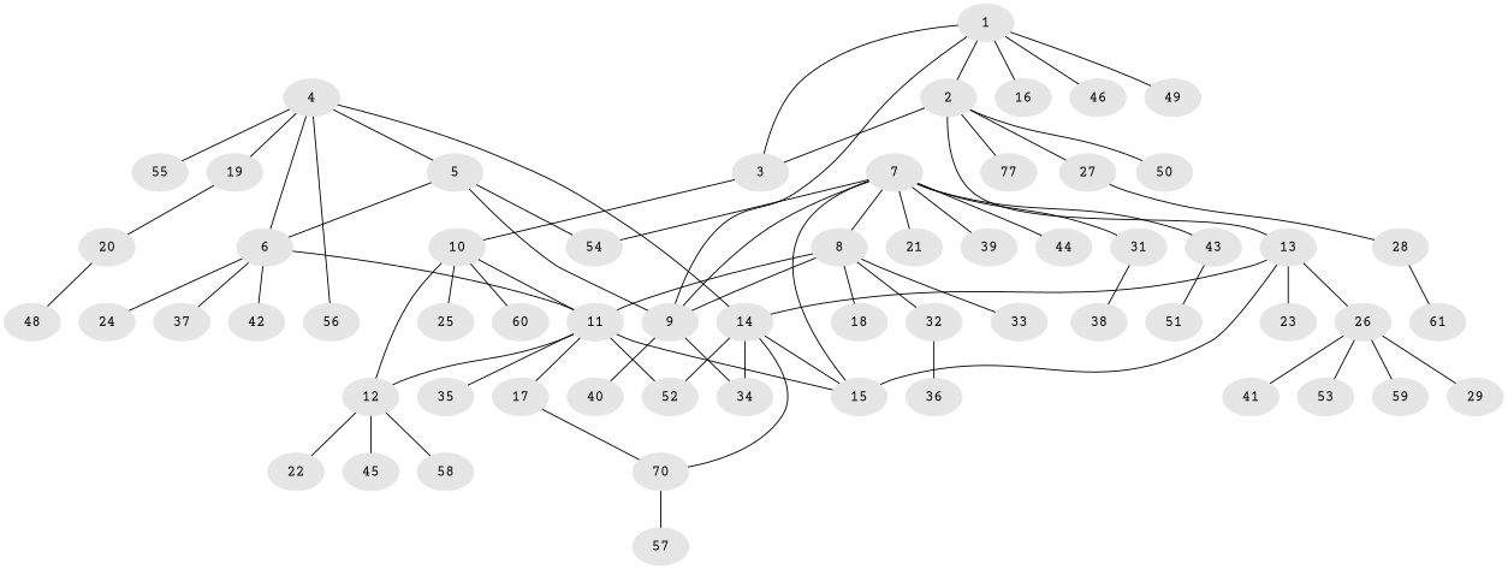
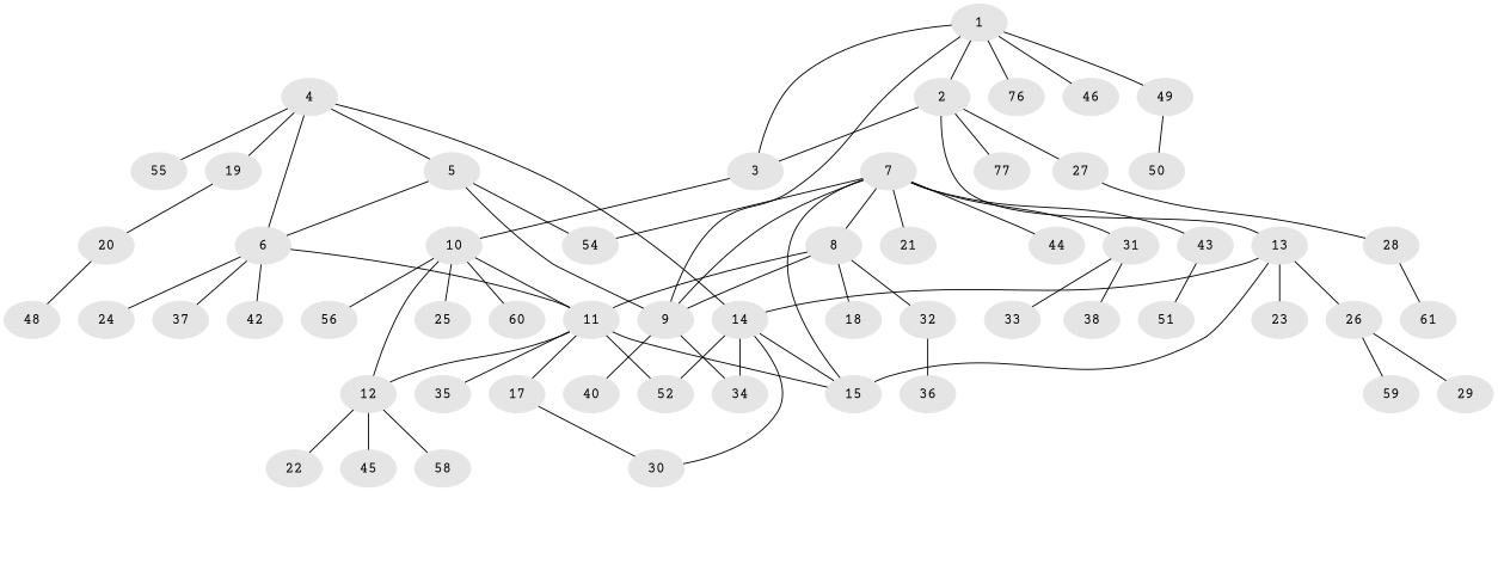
  graph {
    fontname="Courier Prime"
    node [color=gray90 fontname="Courier Prime" style=filled]
    edge [fontname="Courier Prime"]
    1
    2
    3
    9
-   16
+   16 [label=76]
    46
    49
    13
    27
    n10 [label=77]
    10
    34
    40
    50
    6
    11
    24
    37
    42
    14
    15
    23
    26
    28
    12
    25
    60
    4
    5
    19
    55
    56
    54
    52
-   30 [label=70]
+   30
    20
    17
    35
    7
    8
    21
    31
-   39
    43
    44
    18
    32
    33
    38
    51
    36
    22
    45
    58
    29
-   41
-   53
    59
-   57
    48
    61
    1 -- 2
    1 -- 3
    1 -- 9
    1 -- 16
    1 -- 46
    1 -- 49
    2 -- 3
    2 -- 13
    2 -- 27
    2 -- n10
    3 -- 10
    9 -- 34
    9 -- 40
-   2 -- 50
+   49 -- 50
    13 -- 14
    13 -- 15
    13 -- 23
    13 -- 26
    27 -- 28
    10 -- 11
    10 -- 12
    10 -- 25
    10 -- 60
    6 -- 11
    6 -- 24
    6 -- 37
    6 -- 42
    11 -- 15
    11 -- 12
    11 -- 52
    11 -- 17
    11 -- 35
    14 -- 34
    14 -- 15
    14 -- 52
    14 -- 30
    26 -- 29
-   26 -- 41
-   26 -- 53
    26 -- 59
    28 -- 61
    12 -- 22
    12 -- 45
    12 -- 58
    4 -- 6
    4 -- 14
    4 -- 5
    4 -- 19
    4 -- 55
-   4 -- 56
+   10 -- 56
    5 -- 9
    5 -- 6
    5 -- 54
    19 -- 20
-   30 -- 57
    20 -- 48
    17 -- 30
    7 -- 9
    7 -- 15
    7 -- 54
    7 -- 8
    7 -- 21
    7 -- 31
-   7 -- 39
    7 -- 43
    7 -- 44
    8 -- 9
    8 -- 11
    8 -- 18
    8 -- 32
-   8 -- 33
+   31 -- 33
    31 -- 38
    43 -- 51
    32 -- 36
  }
